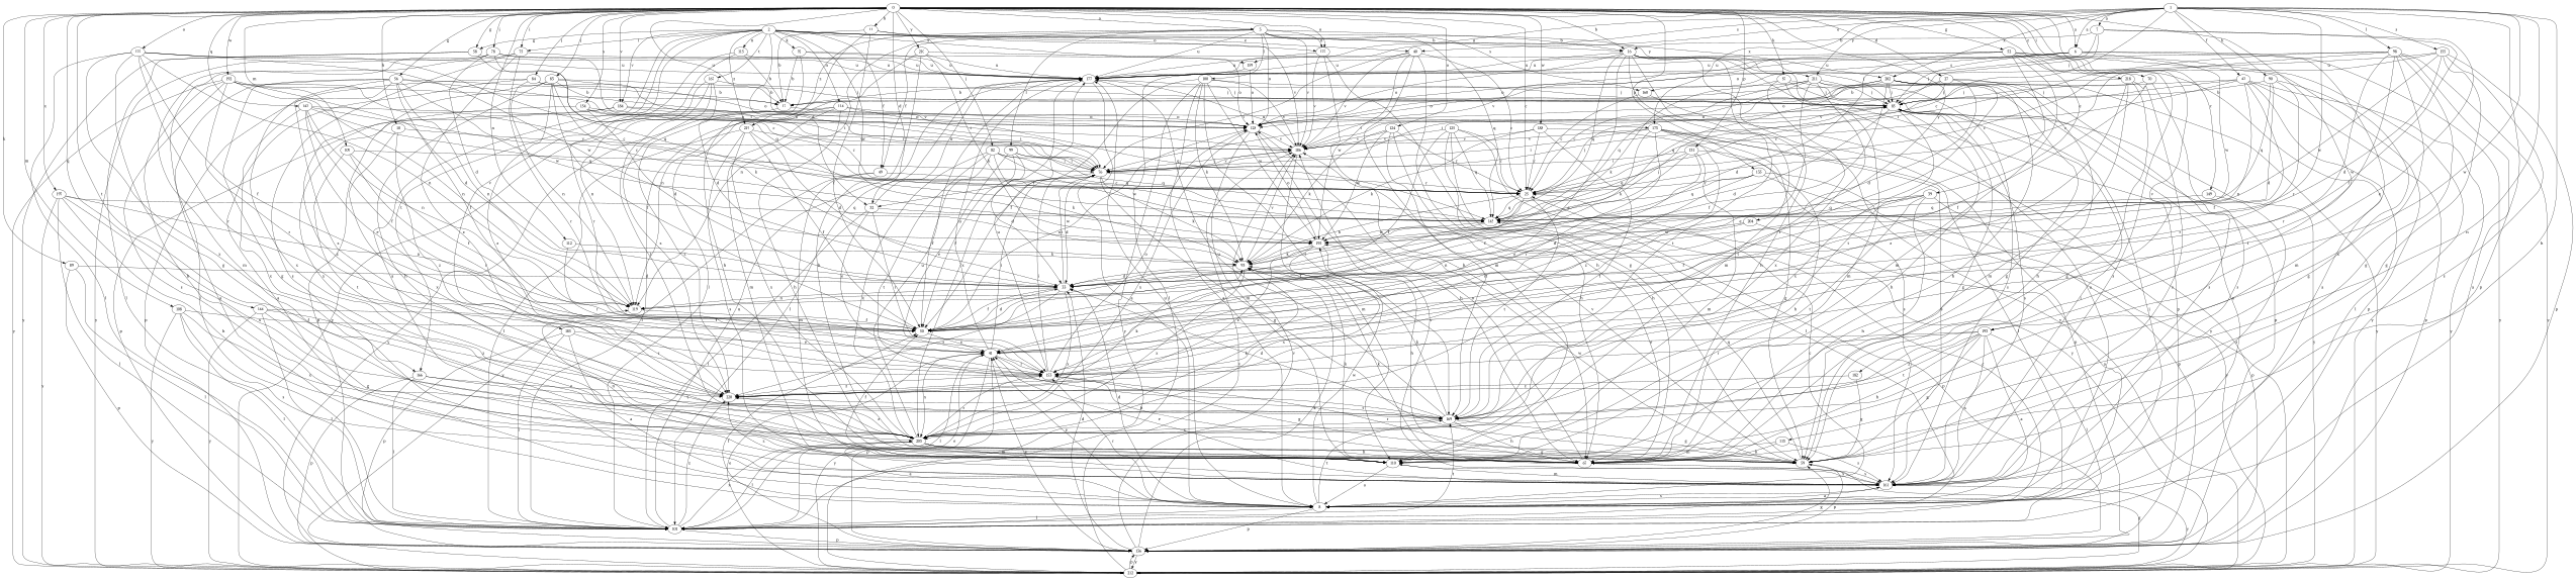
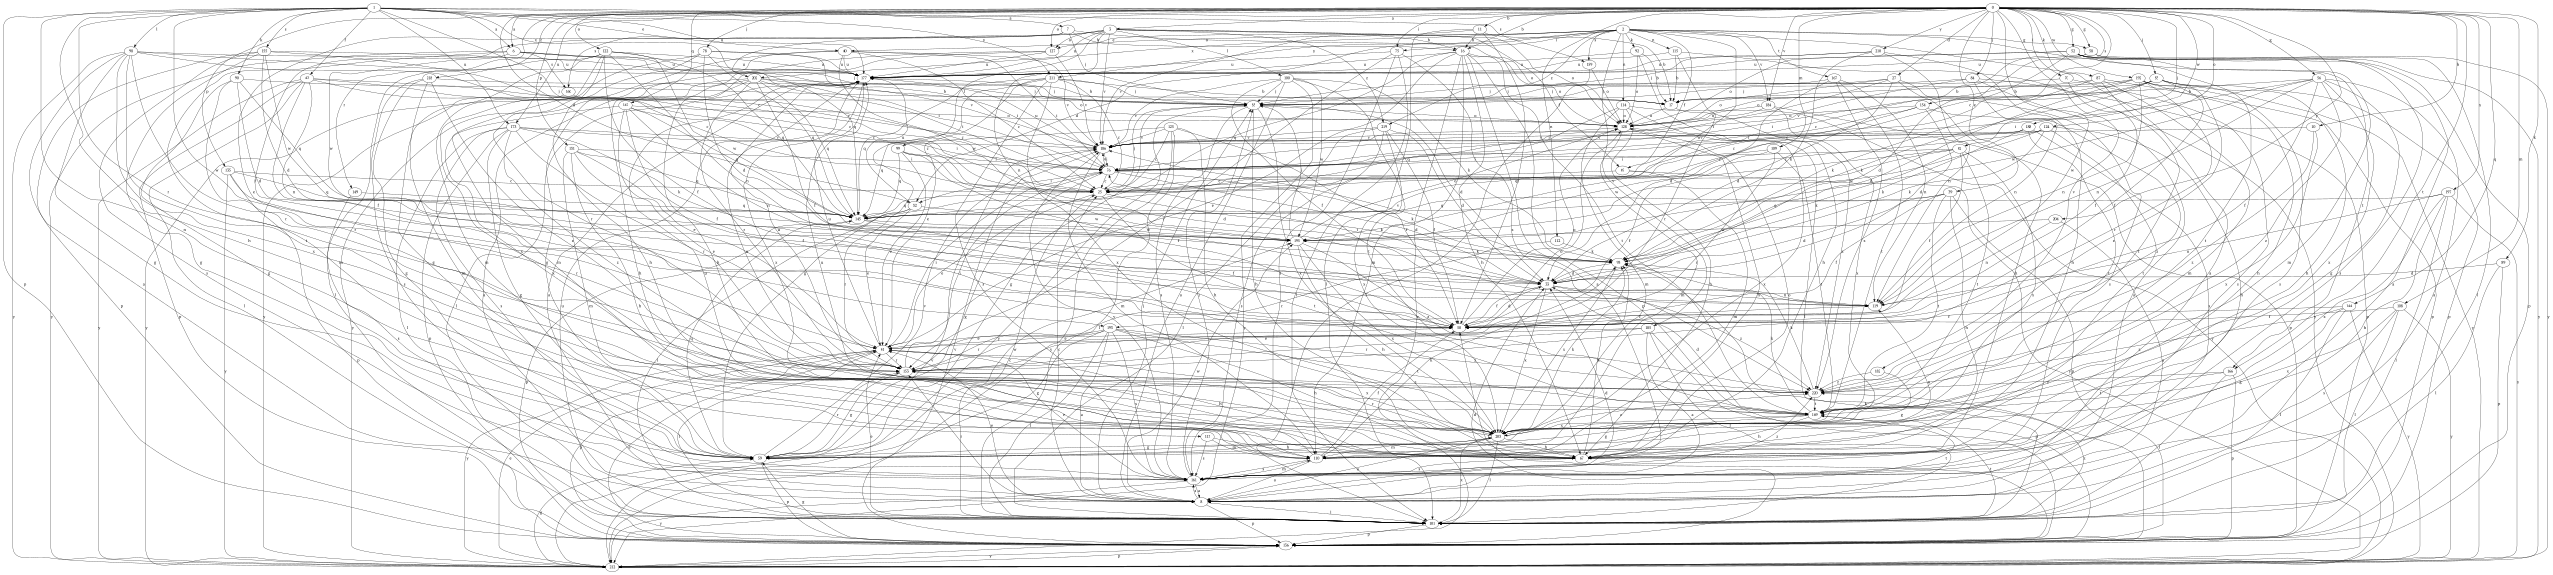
  strict digraph {
    fontname="PT Serif"
    node [fontname="PT Serif"]
    edge [fontname="PT Serif"]
    0
    3
    6
    10
    11
    16
    25
    27
    32
    39
    52
    56
    58
    70
    75
    78
    82
    83
    84
    87
    89
    108
    109
    112
    122
    124
    127
    131
    135
    142
    144
    149
    154
    166
    173
    182
    184
    188
    192
    193
    197
    204
    210
    218
    177
    49
    219
    99
    100
    119
    128
    145
    160
    186
    195
    85
    110
    212
    203
    220
    50
    101
    17
    67
    136
    8
    41
    169
    93
    33
    161
    76
    153
    59
    125
    1
    7
    40
    42
    90
    98
    113
    155
    159
    202
    211
    2
    92
    114
    115
    167
    185
    0 -> 3 [label=a]
    0 -> 6 [label=a]
    0 -> 10 [label=b]
    0 -> 11 [label=b]
    0 -> 16 [label=b]
    0 -> 25 [label=c]
    0 -> 27 [label=d]
    0 -> 32 [label=d]
    0 -> 39 [label=e]
    0 -> 52 [label=g]
    0 -> 56 [label=g]
    0 -> 58 [label=g]
    0 -> 70 [label=i]
    0 -> 75 [label=i]
    0 -> 78 [label=j]
    0 -> 82 [label=j]
    0 -> 83 [label=j]
    0 -> 84 [label=j]
    0 -> 87 [label=k]
    0 -> 89 [label=k]
    0 -> 108 [label=m]
    0 -> 109 [label=m]
    0 -> 112 [label=n]
    0 -> 122 [label=o]
    0 -> 124 [label=o]
    0 -> 127 [label=o]
    0 -> 131 [label=p]
    0 -> 135 [label=p]
    0 -> 142 [label=q]
    0 -> 144 [label=q]
    0 -> 149 [label=r]
    0 -> 154 [label=s]
    0 -> 166 [label=t]
    0 -> 173 [label=u]
    0 -> 182 [label=v]
    0 -> 184 [label=v]
    0 -> 188 [label=w]
    0 -> 192 [label=w]
    0 -> 193 [label=w]
    0 -> 197 [label=x]
    0 -> 204 [label=y]
    0 -> 210 [label=y]
    0 -> 218 [label=z]
    3 -> 16 [label=b]
    3 -> 127 [label=o]
    3 -> 177 [label=u]
    3 -> 49 [label=f]
    3 -> 219 [label=z]
    3 -> 99 [label=l]
    3 -> 100 [label=l]
    3 -> 119 [label=n]
    3 -> 128 [label=o]
    3 -> 145 [label=q]
    3 -> 160 [label=s]
    3 -> 186 [label=v]
    6 -> 177 [label=u]
    6 -> 160 [label=s]
    6 -> 186 [label=v]
    6 -> 195 [label=w]
    6 -> 85 [label=j]
    6 -> 110 [label=m]
    6 -> 212 [label=y]
    10 -> 186 [label=v]
    10 -> 203 [label=x]
    10 -> 220 [label=z]
    11 -> 16 [label=b]
    11 -> 186 [label=v]
    11 -> 50 [label=f]
    11 -> 101 [label=l]
    11 -> 17 [label=b]
    16 -> 177 [label=u]
    16 -> 128 [label=o]
    16 -> 145 [label=q]
    16 -> 110 [label=m]
    16 -> 212 [label=y]
    16 -> 67 [label=h]
    16 -> 136 [label=p]
    16 -> 8 [label=a]
    16 -> 41 [label=e]
    16 -> 169 [label=t]
    25 -> 145 [label=q]
    25 -> 85 [label=j]
    25 -> 41 [label=e]
    25 -> 169 [label=t]
    25 -> 93 [label=k]
    27 -> 128 [label=o]
    27 -> 85 [label=j]
    27 -> 67 [label=h]
    27 -> 33 [label=d]
    27 -> 161 [label=s]
    27 -> 76 [label=i]
    32 -> 177 [label=u]
    32 -> 195 [label=w]
    32 -> 101 [label=l]
    32 -> 41 [label=e]
    32 -> 153 [label=r]
    39 -> 145 [label=q]
    39 -> 50 [label=f]
    39 -> 67 [label=h]
    39 -> 136 [label=p]
    39 -> 169 [label=t]
    39 -> 33 [label=d]
    52 -> 177 [label=u]
    52 -> 128 [label=o]
    52 -> 110 [label=m]
    52 -> 212 [label=y]
    52 -> 136 [label=p]
    52 -> 8 [label=a]
    52 -> 169 [label=t]
    52 -> 33 [label=d]
    52 -> 161 [label=s]
    56 -> 119 [label=n]
    56 -> 195 [label=w]
    56 -> 203 [label=x]
    56 -> 220 [label=z]
    56 -> 50 [label=f]
    56 -> 17 [label=b]
    56 -> 8 [label=a]
    56 -> 76 [label=i]
    56 -> 59 [label=g]
    58 -> 25 [label=c]
    58 -> 177 [label=u]
    58 -> 212 [label=y]
    58 -> 101 [label=l]
    70 -> 85 [label=j]
    70 -> 50 [label=f]
    70 -> 161 [label=s]
    75 -> 177 [label=u]
    75 -> 220 [label=z]
    75 -> 101 [label=l]
    75 -> 161 [label=s]
    75 -> 153 [label=r]
    78 -> 177 [label=u]
    78 -> 145 [label=q]
    78 -> 110 [label=m]
    78 -> 212 [label=y]
    78 -> 33 [label=d]
    78 -> 76 [label=i]
    82 -> 145 [label=q]
    82 -> 195 [label=w]
    82 -> 203 [label=x]
    82 -> 50 [label=f]
    82 -> 169 [label=t]
    82 -> 93 [label=k]
    82 -> 76 [label=i]
    83 -> 128 [label=o]
    83 -> 220 [label=z]
    83 -> 50 [label=f]
    83 -> 17 [label=b]
    83 -> 67 [label=h]
    83 -> 136 [label=p]
    83 -> 93 [label=k]
    83 -> 76 [label=i]
    84 -> 119 [label=n]
    84 -> 186 [label=v]
    84 -> 85 [label=j]
    84 -> 136 [label=p]
    84 -> 8 [label=a]
    87 -> 85 [label=j]
    87 -> 110 [label=m]
    87 -> 136 [label=p]
    87 -> 169 [label=t]
    87 -> 93 [label=k]
    89 -> 101 [label=l]
    89 -> 136 [label=p]
    89 -> 33 [label=d]
    108 -> 212 [label=y]
    108 -> 203 [label=x]
    108 -> 50 [label=f]
    108 -> 101 [label=l]
    108 -> 161 [label=s]
    109 -> 50 [label=f]
    109 -> 169 [label=t]
    109 -> 76 [label=i]
    109 -> 153 [label=r]
    112 -> 93 [label=k]
    112 -> 153 [label=r]
    122 -> 177 [label=u]
    122 -> 119 [label=n]
    122 -> 145 [label=q]
    122 -> 195 [label=w]
    122 -> 203 [label=x]
    122 -> 50 [label=f]
    122 -> 101 [label=l]
    122 -> 153 [label=r]
    122 -> 59 [label=g]
    124 -> 25 [label=c]
    124 -> 186 [label=v]
    124 -> 195 [label=w]
    124 -> 67 [label=h]
    124 -> 169 [label=t]
    124 -> 93 [label=k]
    127 -> 177 [label=u]
    127 -> 186 [label=v]
    127 -> 67 [label=h]
    127 -> 59 [label=g]
    131 -> 145 [label=q]
    131 -> 110 [label=m]
    131 -> 50 [label=f]
    131 -> 67 [label=h]
    131 -> 41 [label=e]
    131 -> 76 [label=i]
    135 -> 25 [label=c]
    135 -> 145 [label=q]
    135 -> 212 [label=y]
    135 -> 136 [label=p]
    135 -> 153 [label=r]
    142 -> 25 [label=c]
    142 -> 119 [label=n]
    142 -> 128 [label=o]
    142 -> 145 [label=q]
    142 -> 203 [label=x]
    142 -> 50 [label=f]
    142 -> 41 [label=e]
    144 -> 212 [label=y]
    144 -> 220 [label=z]
    144 -> 50 [label=f]
    144 -> 101 [label=l]
    144 -> 59 [label=g]
    149 -> 145 [label=q]
    149 -> 161 [label=s]
    154 -> 25 [label=c]
    154 -> 128 [label=o]
    154 -> 220 [label=z]
    154 -> 33 [label=d]
    154 -> 76 [label=i]
    166 -> 220 [label=z]
    166 -> 101 [label=l]
    166 -> 136 [label=p]
    166 -> 169 [label=t]
    173 -> 186 [label=v]
    173 -> 220 [label=z]
    173 -> 101 [label=l]
    173 -> 136 [label=p]
    173 -> 93 [label=k]
    173 -> 161 [label=s]
    173 -> 76 [label=i]
    173 -> 153 [label=r]
    173 -> 59 [label=g]
    182 -> 220 [label=z]
    182 -> 59 [label=g]
    184 -> 128 [label=o]
    184 -> 203 [label=x]
    184 -> 136 [label=p]
    184 -> 76 [label=i]
    188 -> 25 [label=c]
    188 -> 186 [label=v]
    188 -> 169 [label=t]
    188 -> 93 [label=k]
    188 -> 161 [label=s]
    192 -> 25 [label=c]
    192 -> 119 [label=n]
    192 -> 212 [label=y]
    192 -> 17 [label=b]
    192 -> 67 [label=h]
    192 -> 33 [label=d]
    192 -> 161 [label=s]
    192 -> 153 [label=r]
    193 -> 220 [label=z]
    193 -> 101 [label=l]
    193 -> 67 [label=h]
    193 -> 8 [label=a]
    193 -> 41 [label=e]
    193 -> 169 [label=t]
    193 -> 161 [label=s]
    193 -> 153 [label=r]
    193 -> 59 [label=g]
    197 -> 119 [label=n]
    197 -> 145 [label=q]
    197 -> 212 [label=y]
    197 -> 203 [label=x]
    197 -> 101 [label=l]
    197 -> 67 [label=h]
    204 -> 119 [label=n]
    204 -> 195 [label=w]
    204 -> 8 [label=a]
    210 -> 177 [label=u]
    210 -> 119 [label=n]
    210 -> 85 [label=j]
    210 -> 67 [label=h]
    210 -> 93 [label=k]
    218 -> 110 [label=m]
    218 -> 220 [label=z]
    218 -> 17 [label=b]
    218 -> 161 [label=s]
    218 -> 59 [label=g]
    177 -> 85 [label=j]
    177 -> 203 [label=x]
    177 -> 101 [label=l]
    177 -> 8 [label=a]
    49 -> 25 [label=c]
    49 -> 110 [label=m]
    49 -> 212 [label=y]
    219 -> 186 [label=v]
    219 -> 203 [label=x]
    219 -> 50 [label=f]
    219 -> 101 [label=l]
    219 -> 33 [label=d]
    219 -> 161 [label=s]
    99 -> 145 [label=q]
    99 -> 50 [label=f]
    99 -> 41 [label=e]
    99 -> 33 [label=d]
    99 -> 76 [label=i]
    100 -> 186 [label=v]
    100 -> 195 [label=w]
    100 -> 85 [label=j]
    100 -> 212 [label=y]
    100 -> 50 [label=f]
    100 -> 8 [label=a]
    100 -> 169 [label=t]
    100 -> 93 [label=k]
    119 -> 50 [label=f]
    128 -> 186 [label=v]
    128 -> 110 [label=m]
    128 -> 203 [label=x]
    128 -> 67 [label=h]
    145 -> 195 [label=w]
    145 -> 50 [label=f]
    145 -> 136 [label=p]
    160 -> 25 [label=c]
    160 -> 212 [label=y]
    186 -> 177 [label=u]
    186 -> 110 [label=m]
    186 -> 76 [label=i]
    195 -> 128 [label=o]
    195 -> 85 [label=j]
    195 -> 203 [label=x]
    195 -> 220 [label=z]
    195 -> 67 [label=h]
    195 -> 93 [label=k]
    85 -> 128 [label=o]
    85 -> 212 [label=y]
    85 -> 203 [label=x]
    85 -> 67 [label=h]
    85 -> 33 [label=d]
    85 -> 161 [label=s]
    85 -> 59 [label=g]
    110 -> 119 [label=n]
    110 -> 50 [label=f]
    110 -> 8 [label=a]
    110 -> 93 [label=k]
    110 -> 161 [label=s]
    212 -> 186 [label=v]
    212 -> 136 [label=p]
    212 -> 41 [label=e]
    212 -> 59 [label=g]
    203 -> 177 [label=u]
    203 -> 110 [label=m]
    203 -> 220 [label=z]
    203 -> 101 [label=l]
    203 -> 67 [label=h]
    203 -> 8 [label=a]
    203 -> 93 [label=k]
    203 -> 153 [label=r]
    203 -> 59 [label=g]
    220 -> 169 [label=t]
    220 -> 93 [label=k]
    50 -> 128 [label=o]
    50 -> 41 [label=e]
    50 -> 33 [label=d]
    101 -> 25 [label=c]
    101 -> 177 [label=u]
    101 -> 203 [label=x]
    101 -> 220 [label=z]
    101 -> 136 [label=p]
    101 -> 41 [label=e]
    101 -> 169 [label=t]
    17 -> 128 [label=o]
    17 -> 220 [label=z]
    67 -> 128 [label=o]
    67 -> 93 [label=k]
    67 -> 161 [label=s]
    136 -> 186 [label=v]
    136 -> 212 [label=y]
    136 -> 50 [label=f]
    136 -> 41 [label=e]
    136 -> 93 [label=k]
    136 -> 33 [label=d]
    136 -> 59 [label=g]
    8 -> 25 [label=c]
-   8 -> 177 [label=u]
+   110 -> 177 [label=u]
    8 -> 195 [label=w]
    8 -> 85 [label=j]
    8 -> 101 [label=l]
    8 -> 136 [label=p]
    8 -> 41 [label=e]
    8 -> 169 [label=t]
    8 -> 33 [label=d]
    8 -> 161 [label=s]
    8 -> 153 [label=r]
    41 -> 177 [label=u]
    41 -> 212 [label=y]
    41 -> 203 [label=x]
    41 -> 101 [label=l]
    41 -> 67 [label=h]
    41 -> 136 [label=p]
    41 -> 76 [label=i]
    41 -> 153 [label=r]
    169 -> 177 [label=u]
    169 -> 203 [label=x]
    169 -> 67 [label=h]
    169 -> 93 [label=k]
    169 -> 33 [label=d]
    169 -> 59 [label=g]
    93 -> 186 [label=v]
    93 -> 203 [label=x]
    93 -> 33 [label=d]
    33 -> 119 [label=n]
    33 -> 203 [label=x]
    33 -> 220 [label=z]
    33 -> 50 [label=f]
    33 -> 76 [label=i]
    161 -> 186 [label=v]
    161 -> 85 [label=j]
    161 -> 110 [label=m]
    161 -> 212 [label=y]
    161 -> 220 [label=z]
    161 -> 8 [label=a]
    161 -> 41 [label=e]
    76 -> 25 [label=c]
    76 -> 32 [label=i]
    76 -> 186 [label=v]
    76 -> 93 [label=k]
    76 -> 33 [label=d]
    76 -> 59 [label=g]
    153 -> 177 [label=u]
    153 -> 128 [label=o]
    153 -> 220 [label=z]
    153 -> 76 [label=i]
    153 -> 59 [label=g]
    59 -> 145 [label=q]
    59 -> 186 [label=v]
    59 -> 195 [label=w]
    59 -> 136 [label=p]
    59 -> 153 [label=r]
    125 -> 25 [label=c]
    125 -> 145 [label=q]
    125 -> 186 [label=v]
    125 -> 212 [label=y]
    125 -> 50 [label=f]
    125 -> 101 [label=l]
    125 -> 67 [label=h]
    1 -> 6 [label=a]
    1 -> 25 [label=c]
    1 -> 173 [label=u]
    1 -> 193 [label=w]
    1 -> 177 [label=u]
    1 -> 67 [label=h]
    1 -> 136 [label=p]
    1 -> 153 [label=r]
    1 -> 7 [label=a]
    1 -> 40 [label=e]
    1 -> 42 [label=f]
    1 -> 90 [label=k]
    1 -> 98 [label=l]
    1 -> 113 [label=n]
    1 -> 155 [label=s]
    1 -> 159 [label=s]
    1 -> 202 [label=x]
    1 -> 211 [label=y]
    7 -> 16 [label=b]
    7 -> 128 [label=o]
    7 -> 85 [label=j]
    7 -> 50 [label=f]
    7 -> 41 [label=e]
    40 -> 25 [label=c]
    40 -> 177 [label=u]
    40 -> 186 [label=v]
    40 -> 195 [label=w]
    40 -> 110 [label=m]
    40 -> 67 [label=h]
    40 -> 76 [label=i]
    42 -> 25 [label=c]
    42 -> 119 [label=n]
    42 -> 186 [label=v]
    42 -> 85 [label=j]
    42 -> 212 [label=y]
    42 -> 50 [label=f]
    42 -> 101 [label=l]
    42 -> 136 [label=p]
    90 -> 145 [label=q]
    90 -> 17 [label=b]
    90 -> 33 [label=d]
    90 -> 153 [label=r]
    90 -> 59 [label=g]
    98 -> 25 [label=c]
    98 -> 177 [label=u]
    98 -> 212 [label=y]
    98 -> 203 [label=x]
    98 -> 8 [label=a]
    98 -> 169 [label=t]
    98 -> 76 [label=i]
    98 -> 153 [label=r]
    98 -> 59 [label=g]
    113 -> 110 [label=m]
    113 -> 67 [label=h]
    113 -> 161 [label=s]
    155 -> 25 [label=c]
    155 -> 177 [label=u]
    155 -> 195 [label=w]
    155 -> 136 [label=p]
    155 -> 33 [label=d]
    155 -> 161 [label=s]
    155 -> 59 [label=g]
    159 -> 128 [label=o]
    159 -> 101 [label=l]
    202 -> 128 [label=o]
    202 -> 145 [label=q]
    202 -> 85 [label=j]
    202 -> 212 [label=y]
    202 -> 50 [label=f]
    202 -> 67 [label=h]
    202 -> 8 [label=a]
    202 -> 76 [label=i]
    202 -> 153 [label=r]
    211 -> 25 [label=c]
    211 -> 145 [label=q]
    211 -> 85 [label=j]
    211 -> 203 [label=x]
    211 -> 17 [label=b]
    211 -> 41 [label=e]
    211 -> 161 [label=s]
    211 -> 59 [label=g]
    2 -> 32 [label=d]
    2 -> 58 [label=g]
    2 -> 75 [label=i]
    2 -> 127 [label=o]
    2 -> 166 [label=t]
    2 -> 184 [label=v]
    2 -> 49 [label=f]
    2 -> 219 [label=z]
    2 -> 195 [label=w]
    2 -> 8 [label=a]
    2 -> 40 [label=e]
    2 -> 159 [label=s]
    2 -> 202 [label=x]
    2 -> 211 [label=y]
    2 -> 92 [label=k]
    2 -> 114 [label=n]
    2 -> 115 [label=n]
    2 -> 167 [label=t]
    2 -> 185 [label=v]
    92 -> 177 [label=u]
    92 -> 128 [label=o]
    92 -> 17 [label=b]
    92 -> 67 [label=h]
    114 -> 128 [label=o]
    114 -> 145 [label=q]
    114 -> 110 [label=m]
    114 -> 212 [label=y]
    114 -> 101 [label=l]
    114 -> 67 [label=h]
    115 -> 177 [label=u]
    115 -> 212 [label=y]
    115 -> 17 [label=b]
    115 -> 153 [label=r]
    167 -> 119 [label=n]
    167 -> 85 [label=j]
    167 -> 220 [label=z]
    167 -> 169 [label=t]
    167 -> 33 [label=d]
    185 -> 101 [label=l]
    185 -> 136 [label=p]
    185 -> 8 [label=a]
    185 -> 41 [label=e]
    185 -> 153 [label=r]
  }
